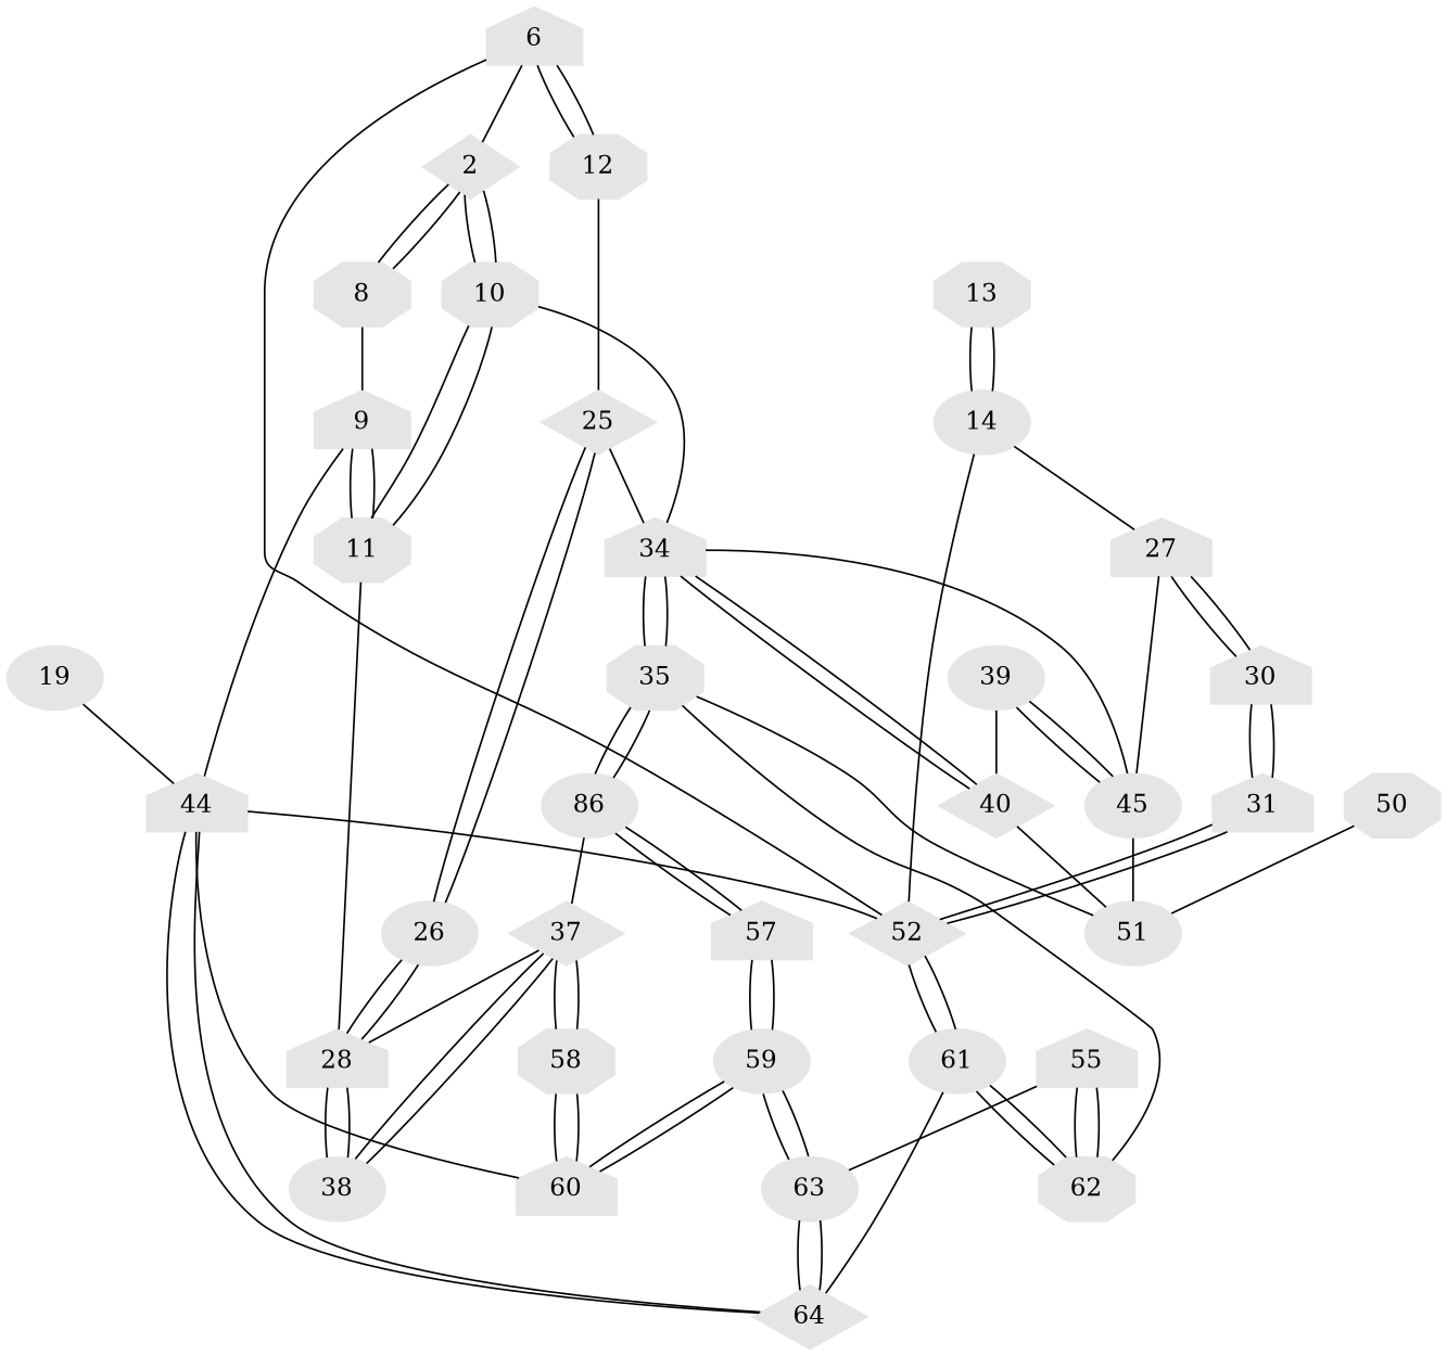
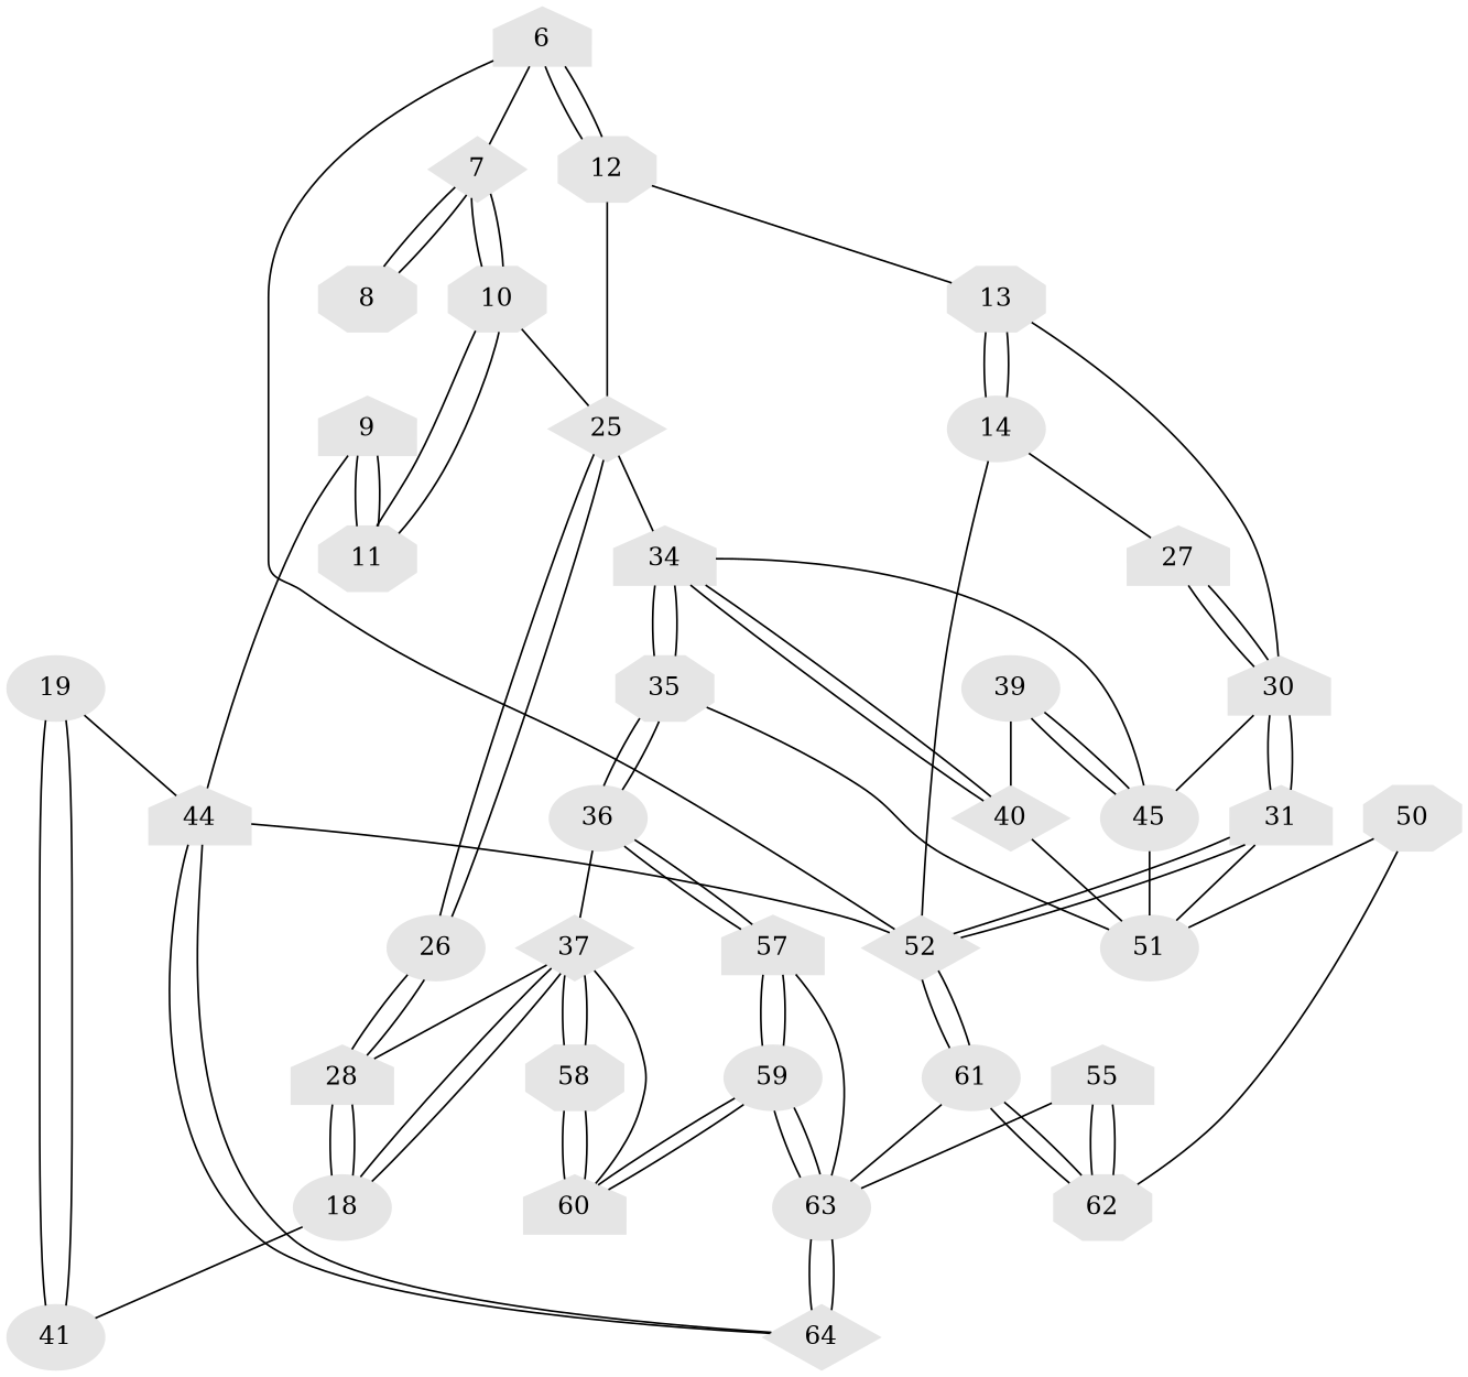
  graph {
    node [color=gray90 shape=ellipse style=filled]
    6 [shape=house super="+1"]
-   7 [shape=diamond label=2]
+   7 [shape=diamond]
    12 [shape=octagon]
    52 [shape=diamond super="+2"]
    8 [shape=octagon]
    10 [shape=octagon]
    25 [shape=diamond super="+16"]
    13 [shape=octagon]
    61
    9 [shape=house super="+5"]
    11 [shape=octagon]
    44 [shape=house super="+3"]
    28 [shape=house super="+18+17"]
    60 [shape=house super="+43+42"]
    64 [shape=diamond]
    26
    34 [shape=house super="+29+24"]
-   38
+   38 [label=18]
    14
    30 [shape=house super="+21+20"]
    27 [shape=house]
    31 [shape=house]
    45 [super="+33+23"]
    19
+   41
    35 [shape=octagon]
    40 [shape=diamond]
    51 [super="+32+49"]
-   36 [label=86]
+   36
    37 [shape=diamond]
    57 [shape=house]
    58 [shape=octagon]
    63 [super="+56"]
    59
    39
    50 [shape=octagon]
    62 [shape=octagon super="+54"]
    55 [shape=house]
    6 -- 7
    6 -- 12
    6 -- 12
    6 -- 52
    7 -- 8
    7 -- 8
    7 -- 10
    7 -- 10
    12 -- 25
+   12 -- 13
    52 -- 61
    52 -- 61
-   8 -- 9 [weight=2]
-   10 -- 34
+   10 -- 25
    10 -- 11
    10 -- 11
    25 -- 26
    25 -- 26
    25 -- 34 [weight=2]
    13 -- 14
    13 -- 14
-   61 -- 64
+   13 -- 30
+   61 -- 63
    61 -- 62
    61 -- 62
    9 -- 11
    9 -- 11
    9 -- 44
-   11 -- 28
    44 -- 52 [weight=2]
-   44 -- 60
+   37 -- 60
    44 -- 64
    44 -- 64
    28 -- 38
    28 -- 38
    26 -- 28 [weight=2]
    26 -- 28
    34 -- 45
    34 -- 35
    34 -- 35
    34 -- 40
    34 -- 40
+   38 -- 41
    14 -- 52
    14 -- 27
    30 -- 31
    30 -- 31
-   27 -- 45
+   30 -- 45
    27 -- 30 [weight=2]
    27 -- 30
    31 -- 52
    31 -- 52
+   31 -- 51
    45 -- 51 [weight=2]
    19 -- 44
+   19 -- 41
+   19 -- 41
    35 -- 51
    35 -- 36
    35 -- 36
    40 -- 51
    36 -- 37
    36 -- 57
    36 -- 57
    37 -- 28
    37 -- 38
    37 -- 38
    37 -- 58
    37 -- 58
+   57 -- 63
    57 -- 59
    57 -- 59
    58 -- 60 [weight=2]
    58 -- 60
    63 -- 64
    63 -- 64
    59 -- 60
    59 -- 60
    59 -- 63
    59 -- 63
    39 -- 45 [weight=2]
    39 -- 45
    39 -- 40
    50 -- 51 [weight=2]
-   35 -- 62
+   50 -- 62
    55 -- 63
    55 -- 62 [weight=2]
    55 -- 62
  }
